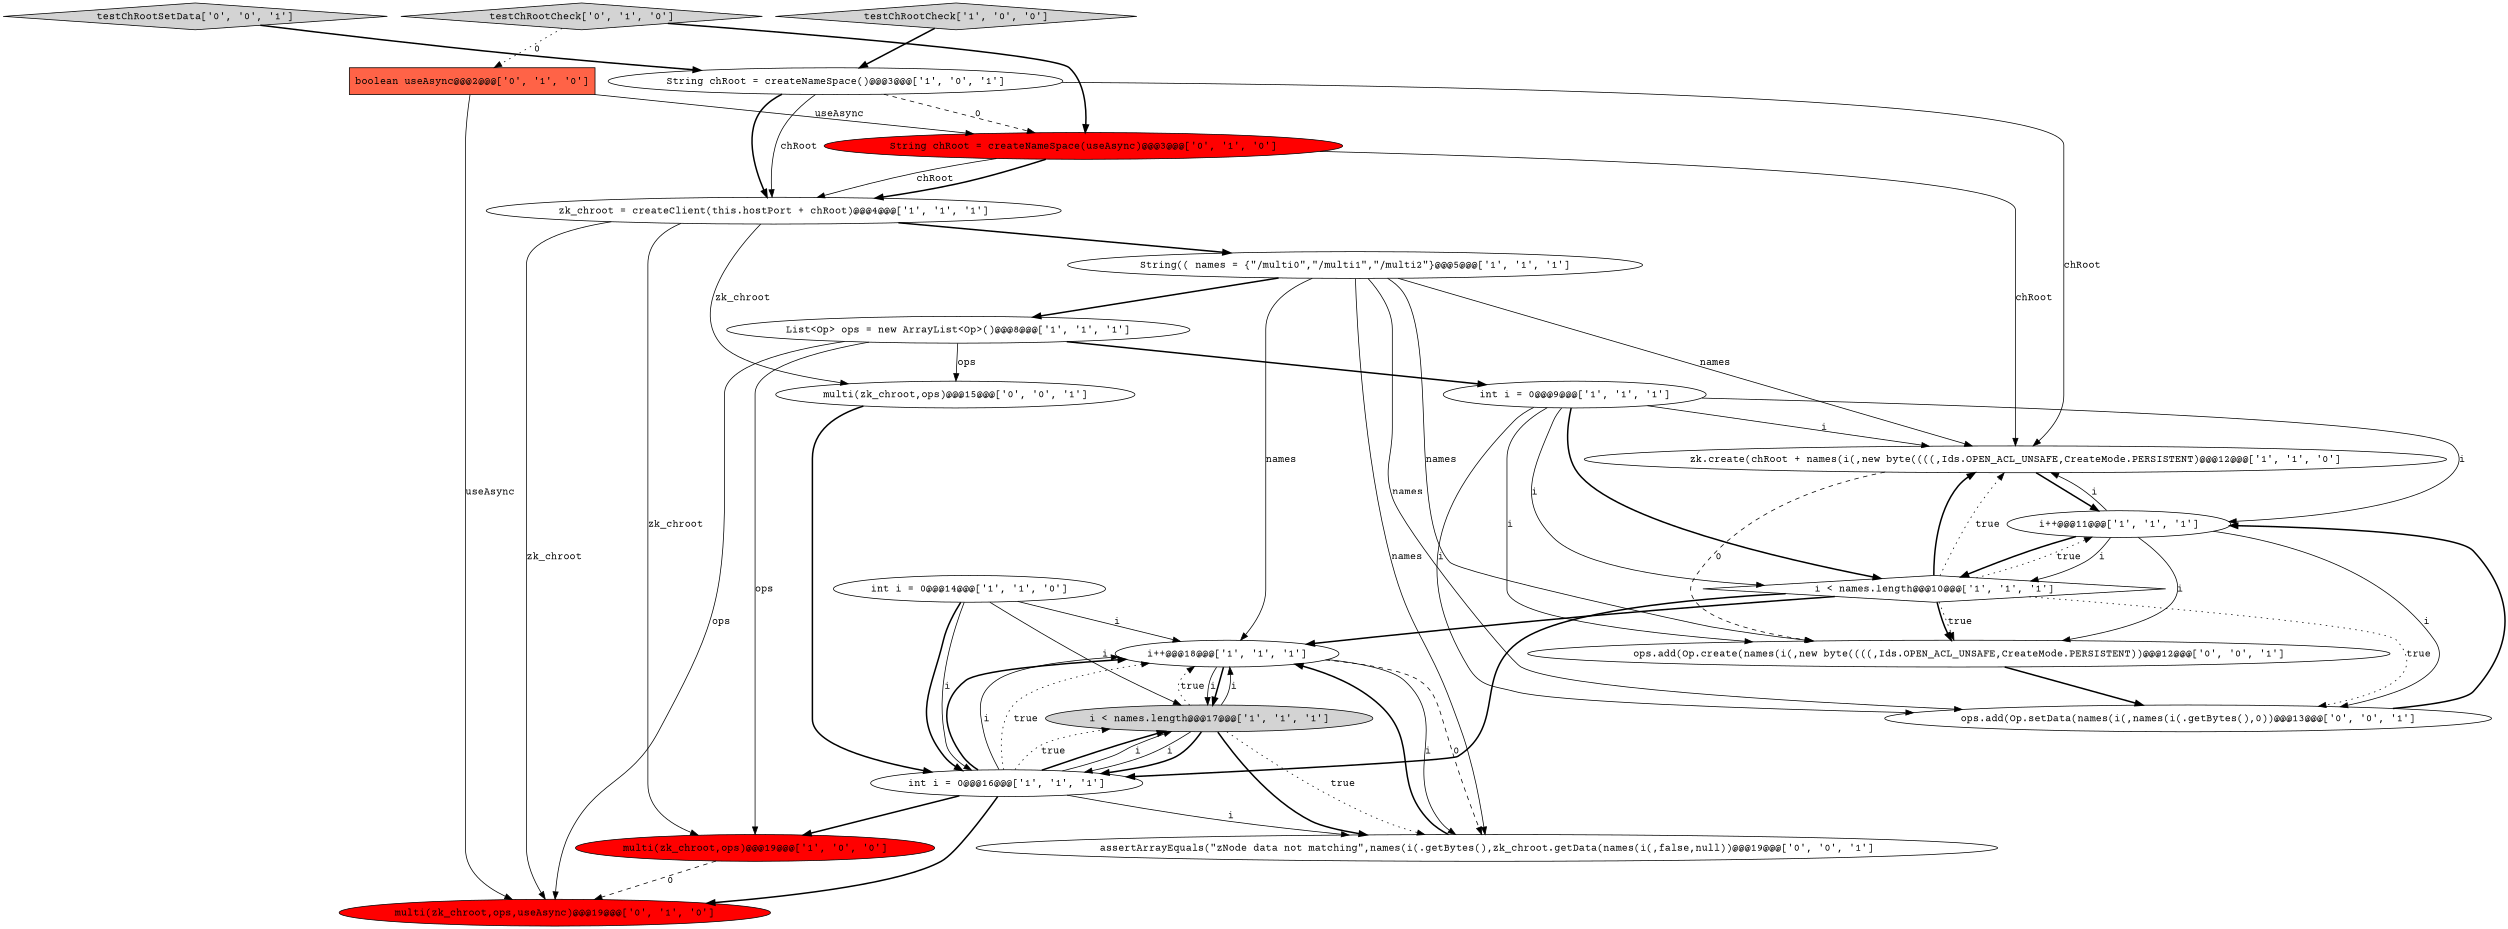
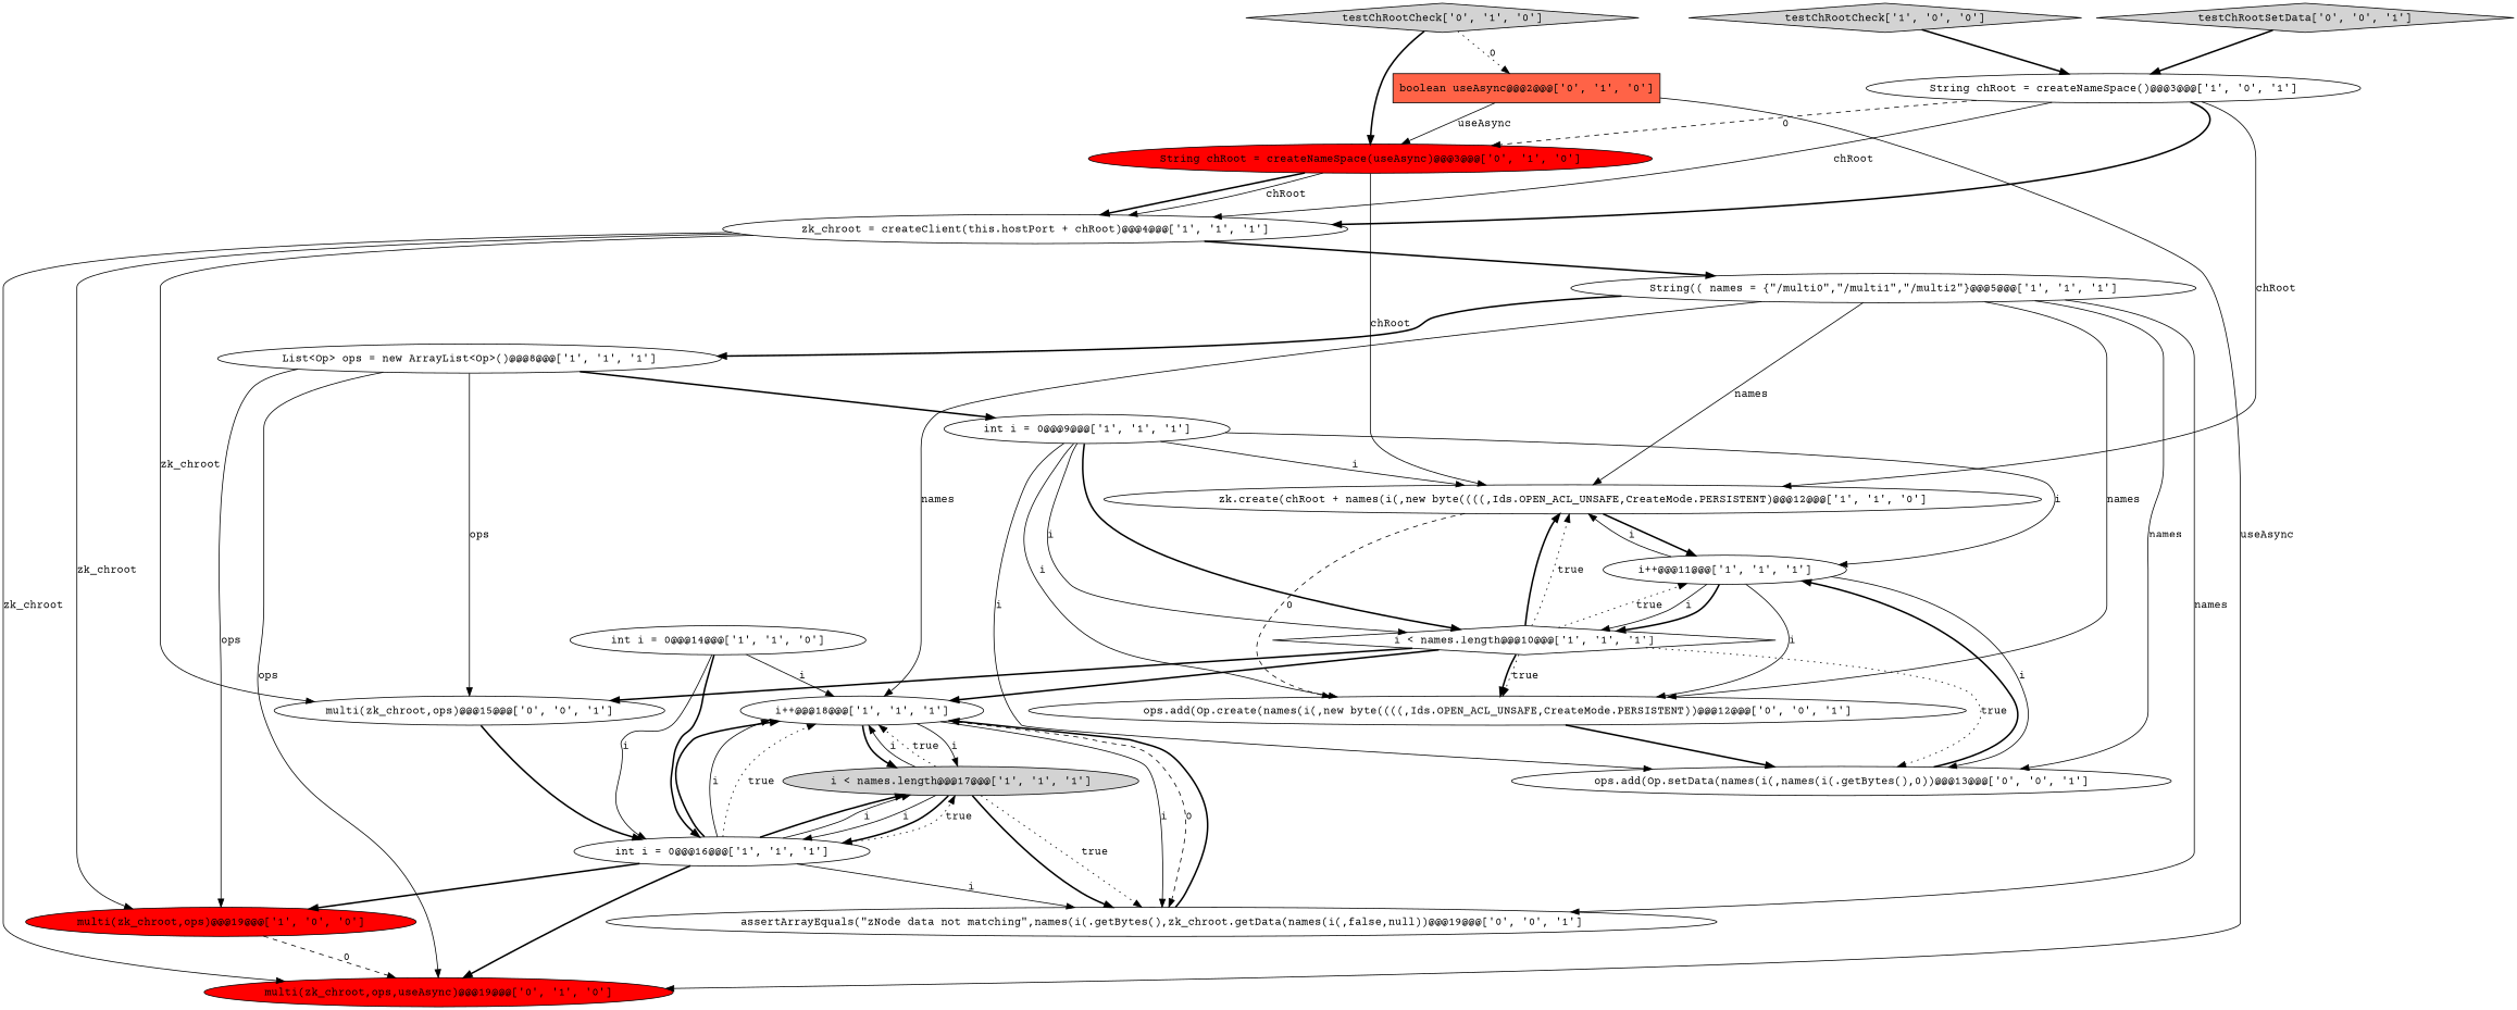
  digraph {
    fontname="Courier Prime"
    node [fillcolor=white fontname="Courier Prime" shape=ellipse style=filled]
    edge [fontname="Courier Prime" style=solid]
    n1 [label="i++@@@18@@@['1', '1', '1']"]
    n2 [label="assertArrayEquals(\"zNode data not matching\",names(i(.getBytes(),zk_chroot.getData(names(i(,false,null))@@@19@@@['0', '0', '1']"]
    n3 [fillcolor=lightgray label="i < names.length@@@17@@@['1', '1', '1']"]
    n4 [label="int i = 0@@@16@@@['1', '1', '1']"]
    n5 [label="i < names.length@@@10@@@['1', '1', '1']" shape=diamond]
    n6 [label="zk.create(chRoot + names(i(,new byte((((,Ids.OPEN_ACL_UNSAFE,CreateMode.PERSISTENT)@@@12@@@['1', '1', '0']"]
    n7 [label="ops.add(Op.setData(names(i(,names(i(.getBytes(),0))@@@13@@@['0', '0', '1']"]
    n8 [label="i++@@@11@@@['1', '1', '1']"]
    n9 [label="ops.add(Op.create(names(i(,new byte((((,Ids.OPEN_ACL_UNSAFE,CreateMode.PERSISTENT))@@@12@@@['0', '0', '1']"]
    n10 [label="multi(zk_chroot,ops)@@@15@@@['0', '0', '1']"]
    n11 [label="int i = 0@@@14@@@['1', '1', '0']"]
    n12 [label="String chRoot = createNameSpace()@@@3@@@['1', '0', '1']"]
    n13 [label="zk_chroot = createClient(this.hostPort + chRoot)@@@4@@@['1', '1', '1']"]
    n14 [fillcolor=red label="String chRoot = createNameSpace(useAsync)@@@3@@@['0', '1', '0']"]
    n15 [fillcolor=red label="multi(zk_chroot,ops,useAsync)@@@19@@@['0', '1', '0']"]
    n16 [fillcolor=red label="multi(zk_chroot,ops)@@@19@@@['1', '0', '0']"]
    n17 [label="String(( names = {\"/multi0\",\"/multi1\",\"/multi2\"}@@@5@@@['1', '1', '1']"]
    n18 [fillcolor=lightgray label="testChRootCheck['1', '0', '0']" shape=diamond]
    n19 [label="List<Op> ops = new ArrayList<Op>()@@@8@@@['1', '1', '1']"]
    n20 [label="int i = 0@@@9@@@['1', '1', '1']"]
    n21 [fillcolor=tomato label="boolean useAsync@@@2@@@['0', '1', '0']" shape=box]
    n22 [fillcolor=lightgray label="testChRootCheck['0', '1', '0']" shape=diamond]
    n23 [fillcolor=lightgray label="testChRootSetData['0', '0', '1']" shape=diamond]
    n1 -> n2 [label=i]
    n1 -> n2 [label=0 style=dashed]
    n1 -> n3 [label=i]
    n1 -> n3 [style=bold]
    n2 -> n1 [style=bold]
    n3 -> n1 [label=i]
    n3 -> n1 [label=true style=dotted]
    n3 -> n2 [style=bold]
    n3 -> n2 [label=true style=dotted]
    n3 -> n4 [label=i]
    n3 -> n4 [style=bold]
    n4 -> n1 [style=bold]
    n4 -> n1 [label=i]
    n4 -> n1 [label=true style=dotted]
    n4 -> n2 [label=i]
    n4 -> n3 [label=true style=dotted]
    n4 -> n3 [style=bold]
    n4 -> n3 [label=i]
    n4 -> n15 [style=bold]
    n4 -> n16 [style=bold]
    n5 -> n1 [style=bold]
    n5 -> n6 [style=bold]
    n5 -> n6 [label=true style=dotted]
    n5 -> n7 [label=true style=dotted]
    n5 -> n8 [label=true style=dotted]
    n5 -> n9 [style=bold]
    n5 -> n9 [label=true style=dotted]
-   n5 -> n4 [style=bold]
+   n5 -> n10 [style=bold]
    n6 -> n8 [style=bold]
    n6 -> n9 [label=0 style=dashed]
    n7 -> n8 [style=bold]
    n8 -> n5 [style=bold]
    n8 -> n5 [label=i]
    n8 -> n6 [label=i]
    n8 -> n7 [label=i]
    n8 -> n9 [label=i]
    n9 -> n7 [style=bold]
    n10 -> n4 [style=bold]
    n11 -> n1 [label=i]
-   n11 -> n3 [label=i]
    n11 -> n4 [label=i]
    n11 -> n4 [style=bold]
    n12 -> n6 [label=chRoot]
    n12 -> n13 [style=bold]
    n12 -> n13 [label=chRoot]
    n12 -> n14 [label=0 style=dashed]
    n13 -> n10 [label=zk_chroot]
    n13 -> n15 [label=zk_chroot]
    n13 -> n16 [label=zk_chroot]
    n13 -> n17 [style=bold]
    n14 -> n6 [label=chRoot]
    n14 -> n13 [style=bold]
    n14 -> n13 [label=chRoot]
    n16 -> n15 [label=0 style=dashed]
    n17 -> n1 [label=names]
    n17 -> n2 [label=names]
    n17 -> n6 [label=names]
    n17 -> n7 [label=names]
    n17 -> n9 [label=names]
    n17 -> n19 [style=bold]
    n18 -> n12 [style=bold]
    n19 -> n10 [label=ops]
    n19 -> n15 [label=ops]
    n19 -> n16 [label=ops]
    n19 -> n20 [style=bold]
    n20 -> n5 [label=i]
    n20 -> n5 [style=bold]
    n20 -> n6 [label=i]
    n20 -> n7 [label=i]
    n20 -> n8 [label=i]
    n20 -> n9 [label=i]
    n21 -> n14 [label=useAsync]
    n21 -> n15 [label=useAsync]
    n22 -> n14 [style=bold]
    n22 -> n21 [label=0 style=dotted]
    n23 -> n12 [style=bold]
  }
